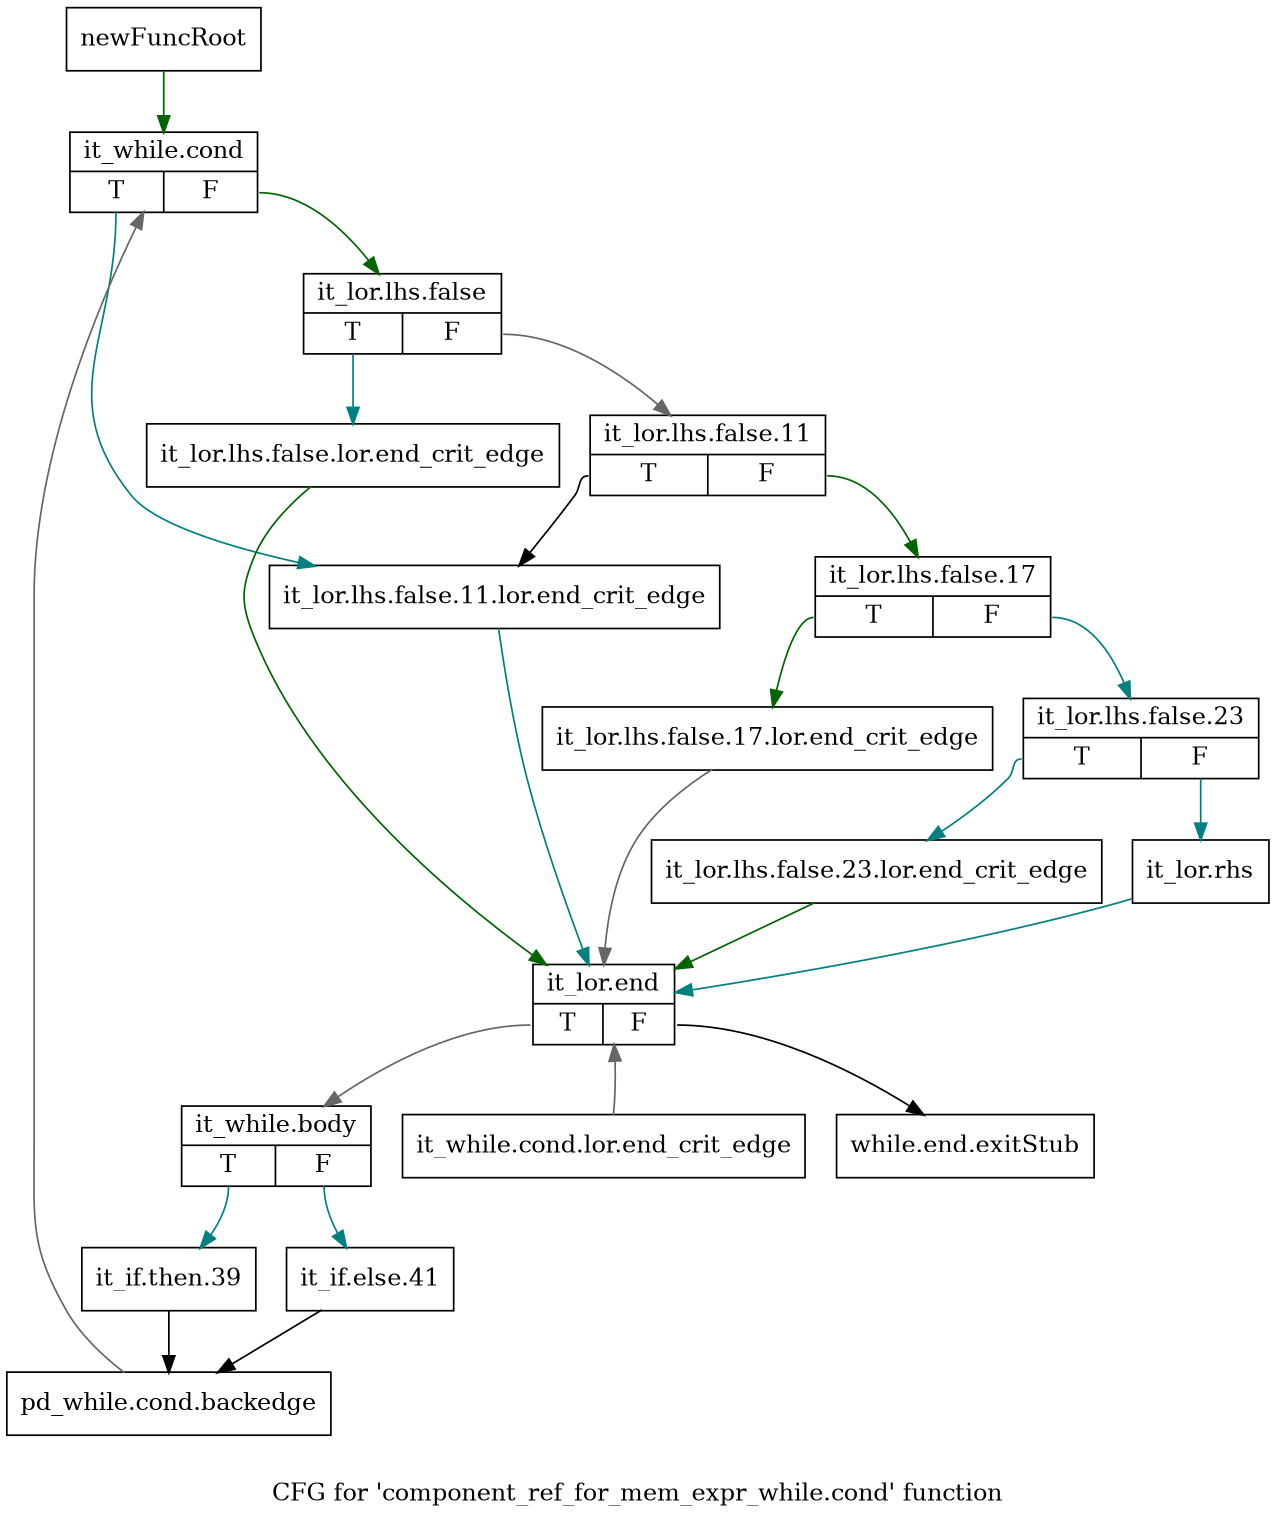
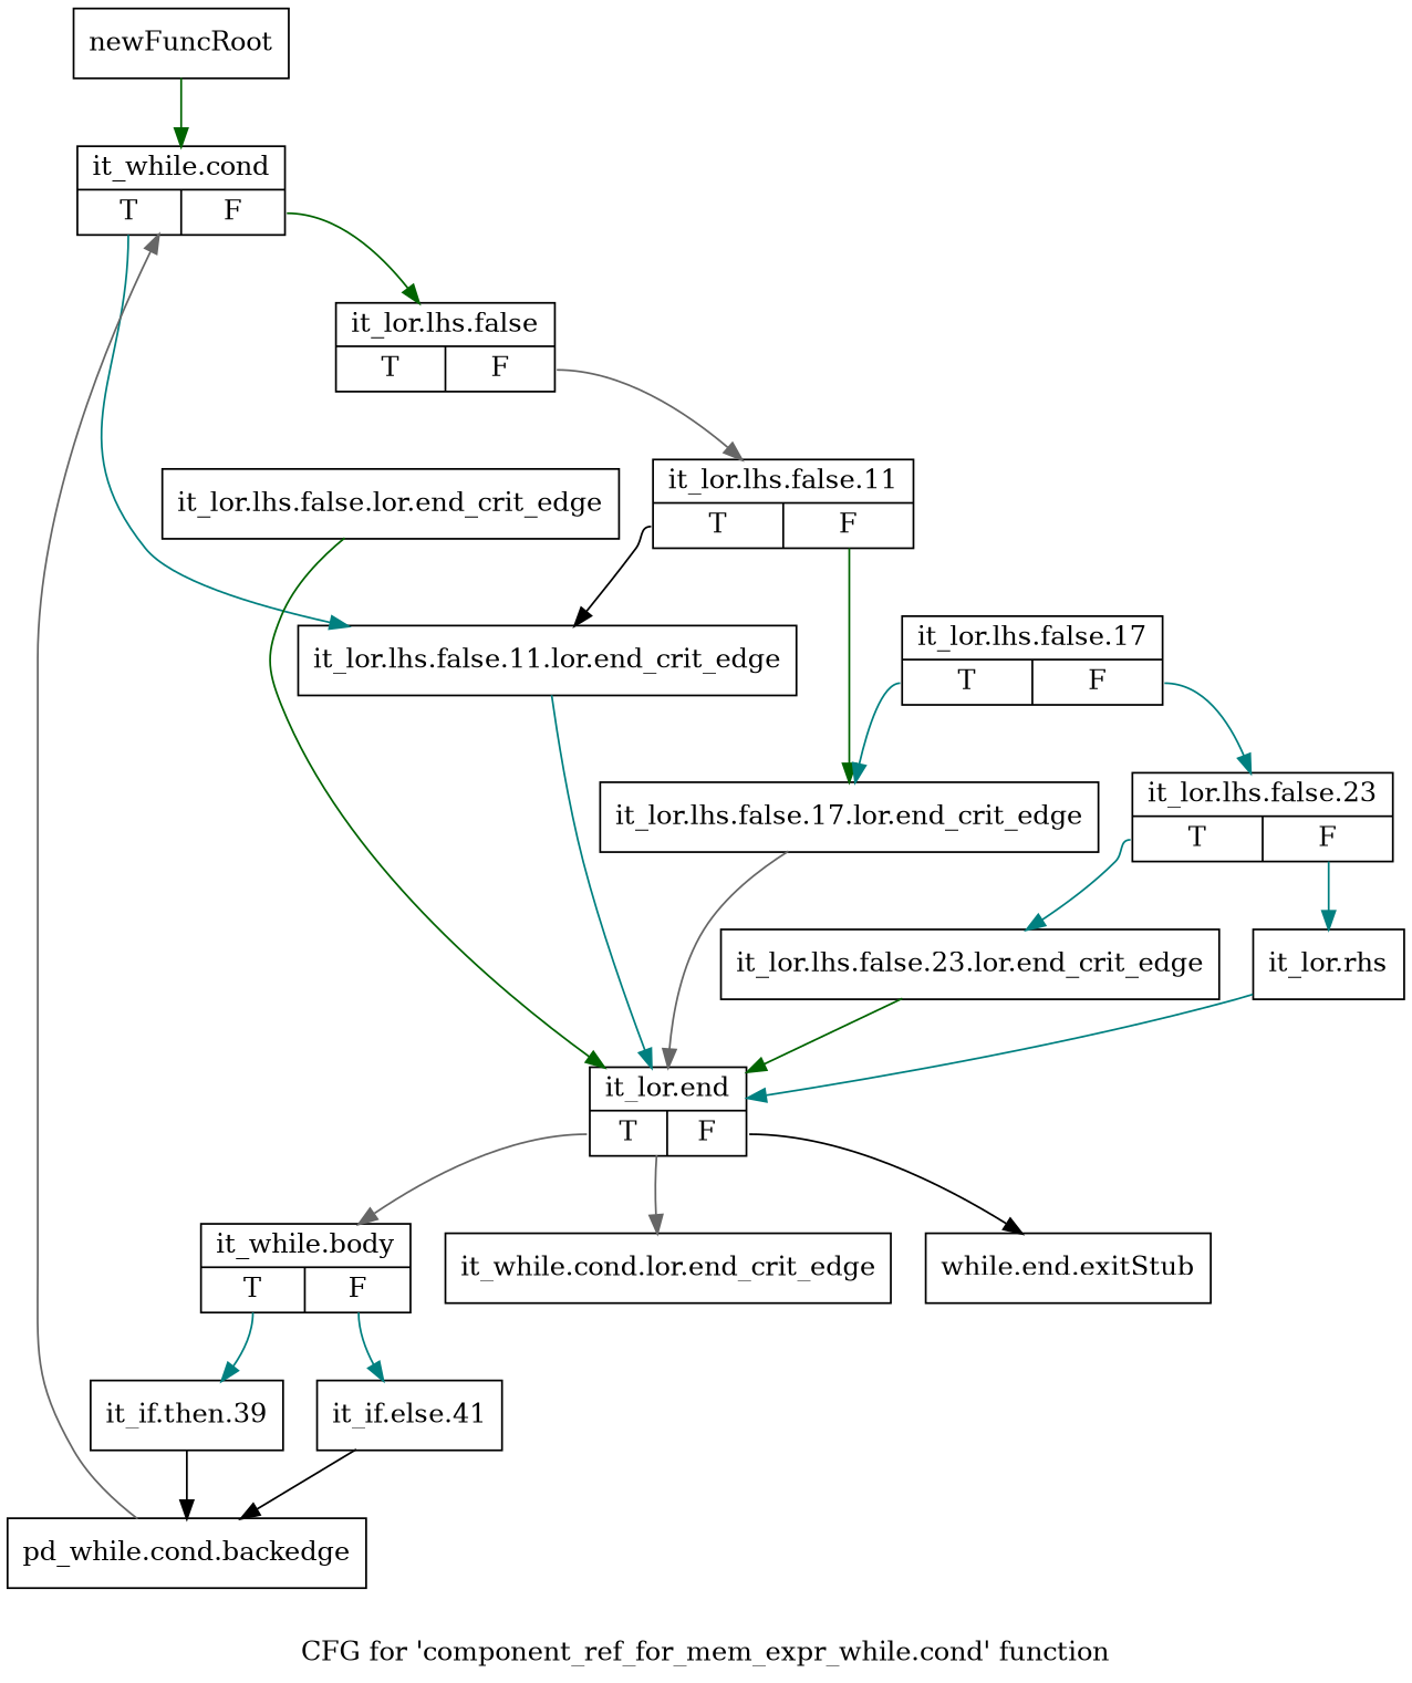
  digraph {
    label="CFG for 'component_ref_for_mem_expr_while.cond' function"
    node [shape=record]
    edge [color=teal]
    n1 [label="{newFuncRoot}"]
    n2 [label="{it_while.cond|{<s0>T|<s1>F}}"]
    n3 [label="{it_lor.lhs.false|{<s0>T|<s1>F}}"]
    n4 [label="{it_lor.lhs.false.11.lor.end_crit_edge}"]
    n5 [label="{it_while.cond.lor.end_crit_edge}"]
    n6 [label="{it_lor.end|{<s0>T|<s1>F}}"]
    n7 [label="{it_lor.lhs.false.lor.end_crit_edge}"]
    n8 [label="{it_lor.lhs.false.11|{<s0>T|<s1>F}}"]
    n9 [label="{while.end.exitStub}"]
    n10 [label="{it_while.body|{<s0>T|<s1>F}}"]
    n11 [label="{it_lor.lhs.false.17|{<s0>T|<s1>F}}"]
    n12 [label="{it_lor.lhs.false.17.lor.end_crit_edge}"]
    n13 [label="{it_lor.lhs.false.23|{<s0>T|<s1>F}}"]
    n14 [label="{it_lor.lhs.false.23.lor.end_crit_edge}"]
    n15 [label="{it_lor.rhs}"]
    n16 [label="{it_if.then.39}"]
    n17 [label="{it_if.else.41}"]
    n18 [label="{pd_while.cond.backedge}"]
    n1 -> n2 [color=darkgreen]
    n2 -> n3 [color=darkgreen tailport=s1]
    n2 -> n4 [tailport=s0]
-   n3 -> n7 [tailport=s0]
    n3 -> n8 [color=gray40 tailport=s1]
    n4 -> n6
-   n5 -> n6 [color=gray40]
+   n6 -> n5 [color=gray40]
    n6 -> n9 [color=black tailport=s1]
    n6 -> n10 [color=gray40 tailport=s0]
    n7 -> n6 [color=darkgreen]
    n8 -> n4 [color=black tailport=s0]
-   n8 -> n11 [color=darkgreen tailport=s1]
+   n8 -> n12 [color=darkgreen tailport=s1]
    n10 -> n16 [tailport=s0]
    n10 -> n17 [tailport=s1]
-   n11 -> n12 [color=darkgreen tailport=s0]
+   n11 -> n12 [tailport=s0]
    n11 -> n13 [tailport=s1]
    n12 -> n6 [color=gray40]
    n13 -> n14 [tailport=s0]
    n13 -> n15 [tailport=s1]
    n14 -> n6 [color=darkgreen]
    n15 -> n6
    n16 -> n18 [color=black]
    n17 -> n18 [color=black]
    n18 -> n2 [color=gray40]
  }
